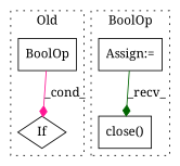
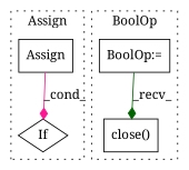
  digraph {
    fontname="Noto Serif"
    node [fontname="Noto Serif" l=3 shape=box]
    edge [arrowhead=diamond fontname="Noto Serif" style=solid]
-   n1 [a=72 l=50 label=BoolOp s=1115]
+   n1 [a=72 l=50 label=Assign s=1115]
    n2 [a=96 label=If s=1112 shape=diamond]
    n3 [a=75 l=11 label="close()" s=1426]
-   n4 [a=68 label="Assign:=" s=1294]
+   n4 [a=68 label="BoolOp:=" s=1294]
    subgraph cluster_1 {
-     label=Old
+     label=Assign
      style=dotted
      n1
      n2
    }
    subgraph cluster_2 {
      label=BoolOp
      style=dotted
      n3
      n4
    }
    n1 -> n2 [color=deeppink label=_cond_]
    n4 -> n3 [color=darkgreen label=_recv_]
  }
